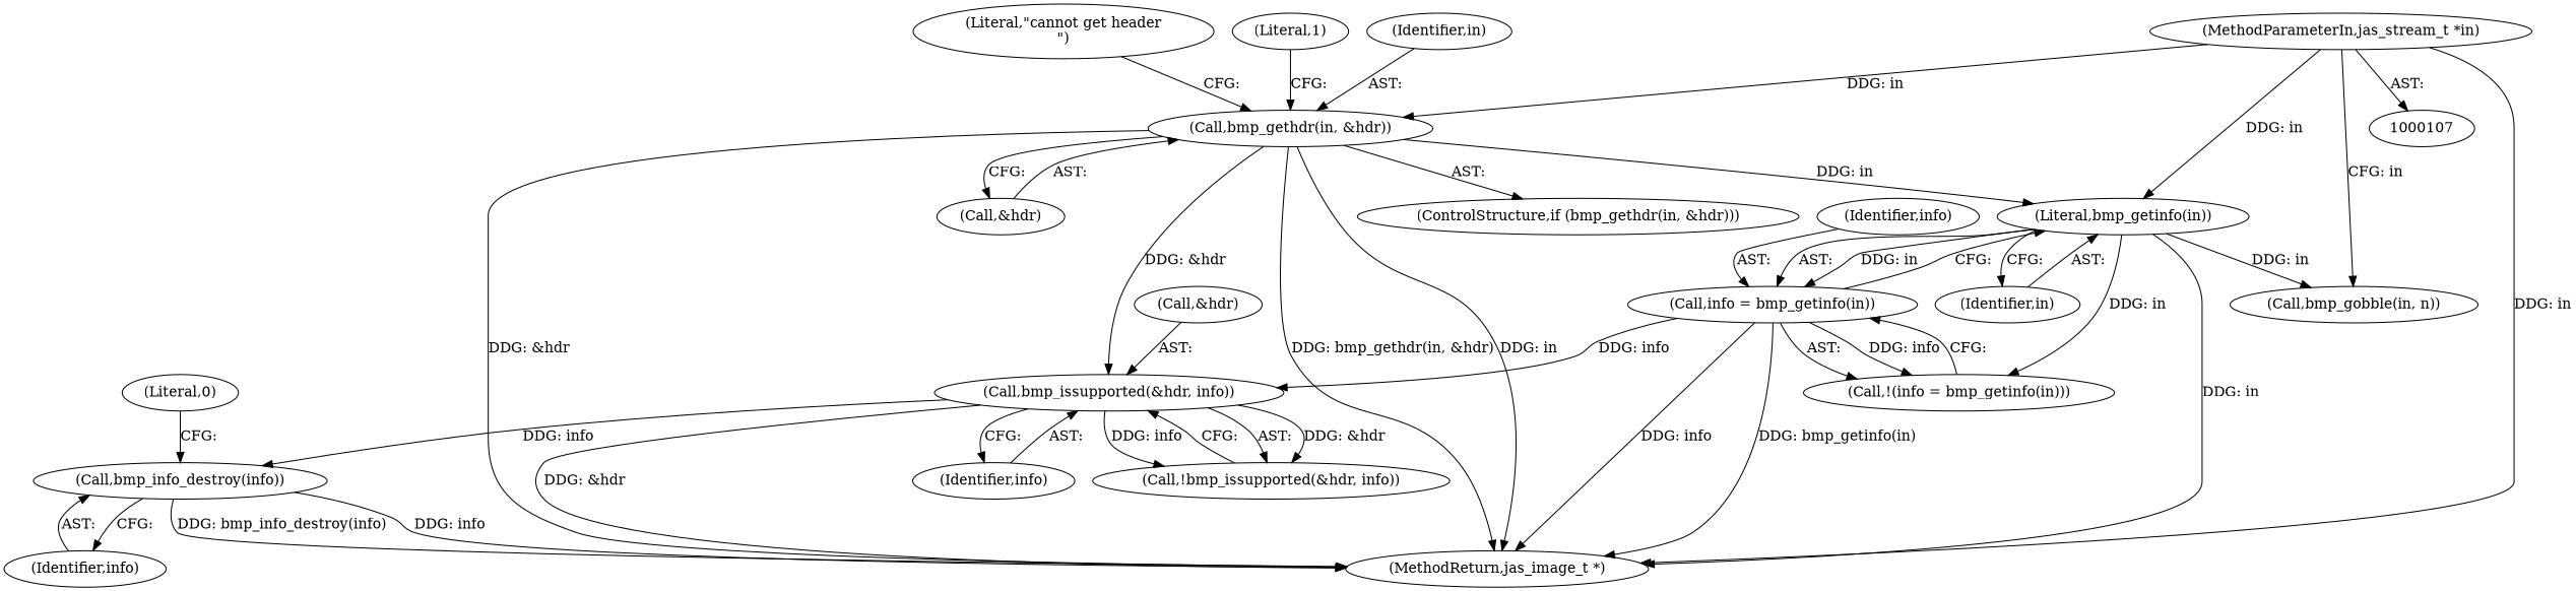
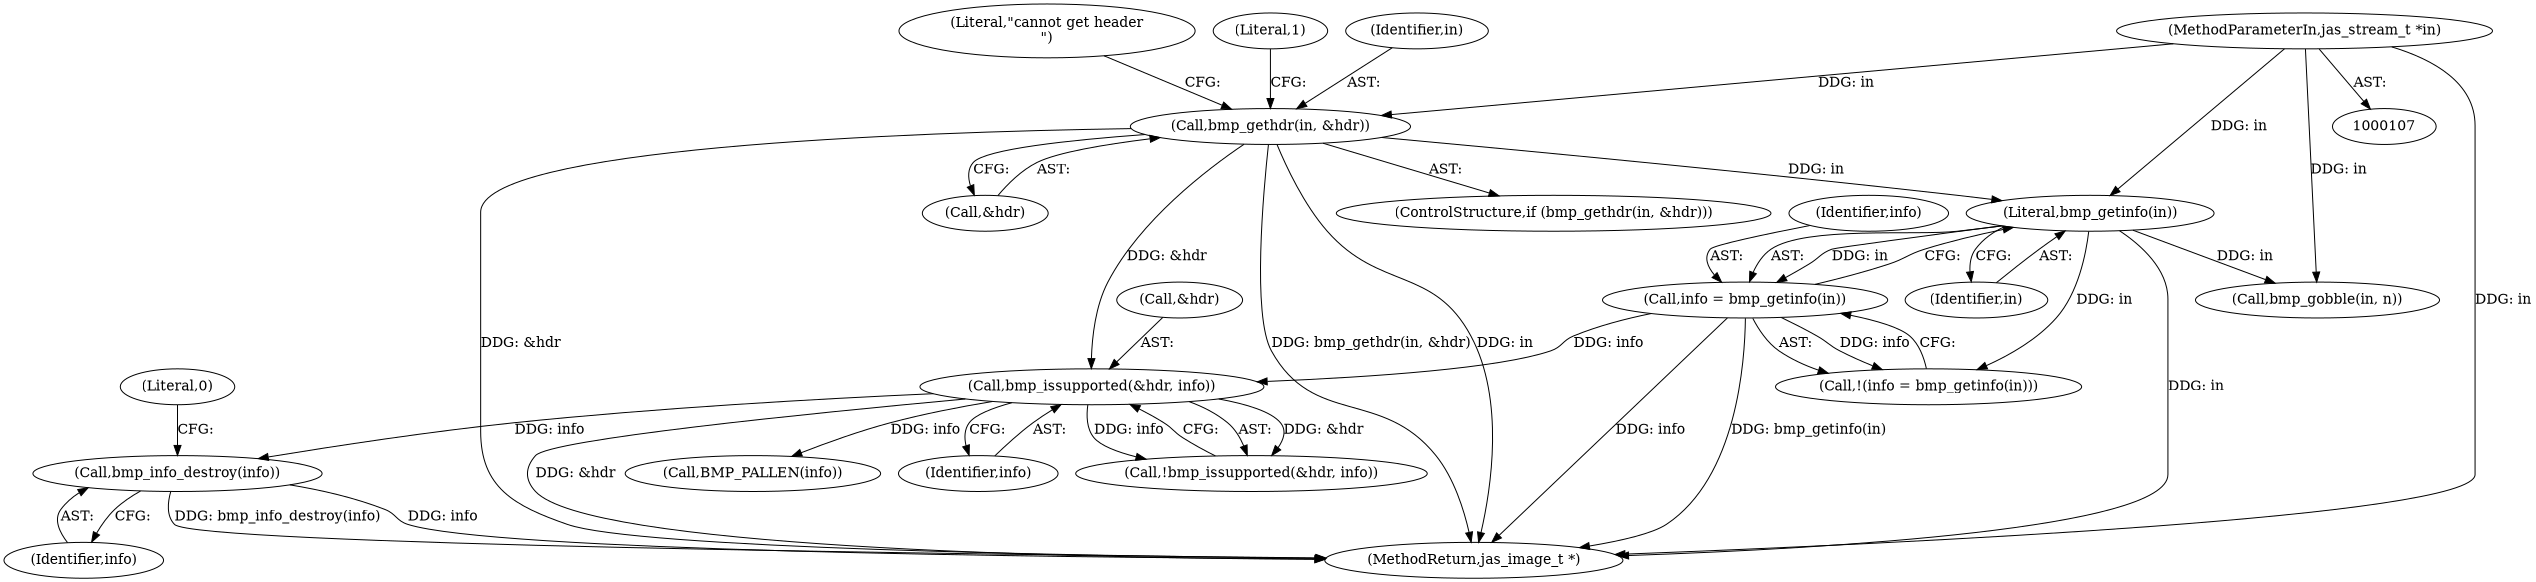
  digraph {
    n1 [label="(Call,bmp_info_destroy(info))"]
    n2 [label="(Identifier,info)"]
    n3 [label="(MethodReturn,jas_image_t *)"]
    n4 [label="(Call,bmp_issupported(&hdr, info))"]
+   n5 [label="(Call,BMP_PALLEN(info))"]
    n6 [label="(Identifier,info)"]
    n7 [label="(Call,!bmp_issupported(&hdr, info))"]
    n8 [label="(Call,bmp_gethdr(in, &hdr))"]
    n9 [label="(Literal,bmp_getinfo(in))"]
    n10 [label="(Call,&hdr)"]
    n11 [label="(ControlStructure,if (bmp_gethdr(in, &hdr)))"]
    n12 [label="(Call,bmp_gobble(in, n))"]
    n13 [label="(Call,info = bmp_getinfo(in))"]
    n14 [label="(Call,!(info = bmp_getinfo(in)))"]
    n15 [label="(Identifier,in)"]
    n16 [label="(MethodParameterIn,jas_stream_t *in)"]
    1000107
    n18 [label="(Call,&hdr)"]
    n19 [label="(Literal,\"cannot get header\n\")"]
    n20 [label="(Literal,1)"]
    n21 [label="(Identifier,in)"]
    n22 [label="(Identifier,info)"]
    n23 [label="(Literal,0)"]
    n1 -> n2 [label="CFG: "]
    n1 -> n3 [label="DDG: info"]
    n1 -> n3 [label="DDG: bmp_info_destroy(info)"]
    n2 -> n1 [label="AST: "]
    n4 -> n1 [label="DDG: info"]
    n4 -> n3 [label="DDG: &hdr"]
+   n4 -> n5 [label="DDG: info"]
    n4 -> n6 [label="CFG: "]
    n4 -> n7 [label="AST: "]
    n4 -> n7 [label="DDG: &hdr"]
    n4 -> n7 [label="DDG: info"]
    n6 -> n4 [label="AST: "]
    n7 -> n4 [label="CFG: "]
    n8 -> n3 [label="DDG: &hdr"]
    n8 -> n3 [label="DDG: bmp_gethdr(in, &hdr)"]
    n8 -> n3 [label="DDG: in"]
    n8 -> n4 [label="DDG: &hdr"]
    n8 -> n9 [label="DDG: in"]
    n8 -> n10 [label="CFG: "]
    n8 -> n11 [label="AST: "]
    n9 -> n3 [label="DDG: in"]
    n9 -> n12 [label="DDG: in"]
    n9 -> n13 [label="AST: "]
    n9 -> n13 [label="DDG: in"]
    n9 -> n14 [label="DDG: in"]
    n9 -> n15 [label="CFG: "]
    n10 -> n8 [label="AST: "]
    n13 -> n3 [label="DDG: bmp_getinfo(in)"]
    n13 -> n3 [label="DDG: info"]
    n13 -> n4 [label="DDG: info"]
    n13 -> n9 [label="CFG: "]
    n13 -> n14 [label="AST: "]
    n13 -> n14 [label="DDG: info"]
    n14 -> n13 [label="CFG: "]
    n15 -> n9 [label="AST: "]
    n16 -> n3 [label="DDG: in"]
    n16 -> n8 [label="DDG: in"]
    n16 -> n9 [label="DDG: in"]
-   n16 -> n12 [label="CFG: in"]
+   n16 -> n12 [label="DDG: in"]
    n16 -> 1000107 [label="AST: "]
    n18 -> n4 [label="AST: "]
    n19 -> n8 [label="CFG: "]
    n20 -> n8 [label="CFG: "]
    n21 -> n8 [label="AST: "]
    n22 -> n13 [label="AST: "]
    n23 -> n1 [label="CFG: "]
  }
